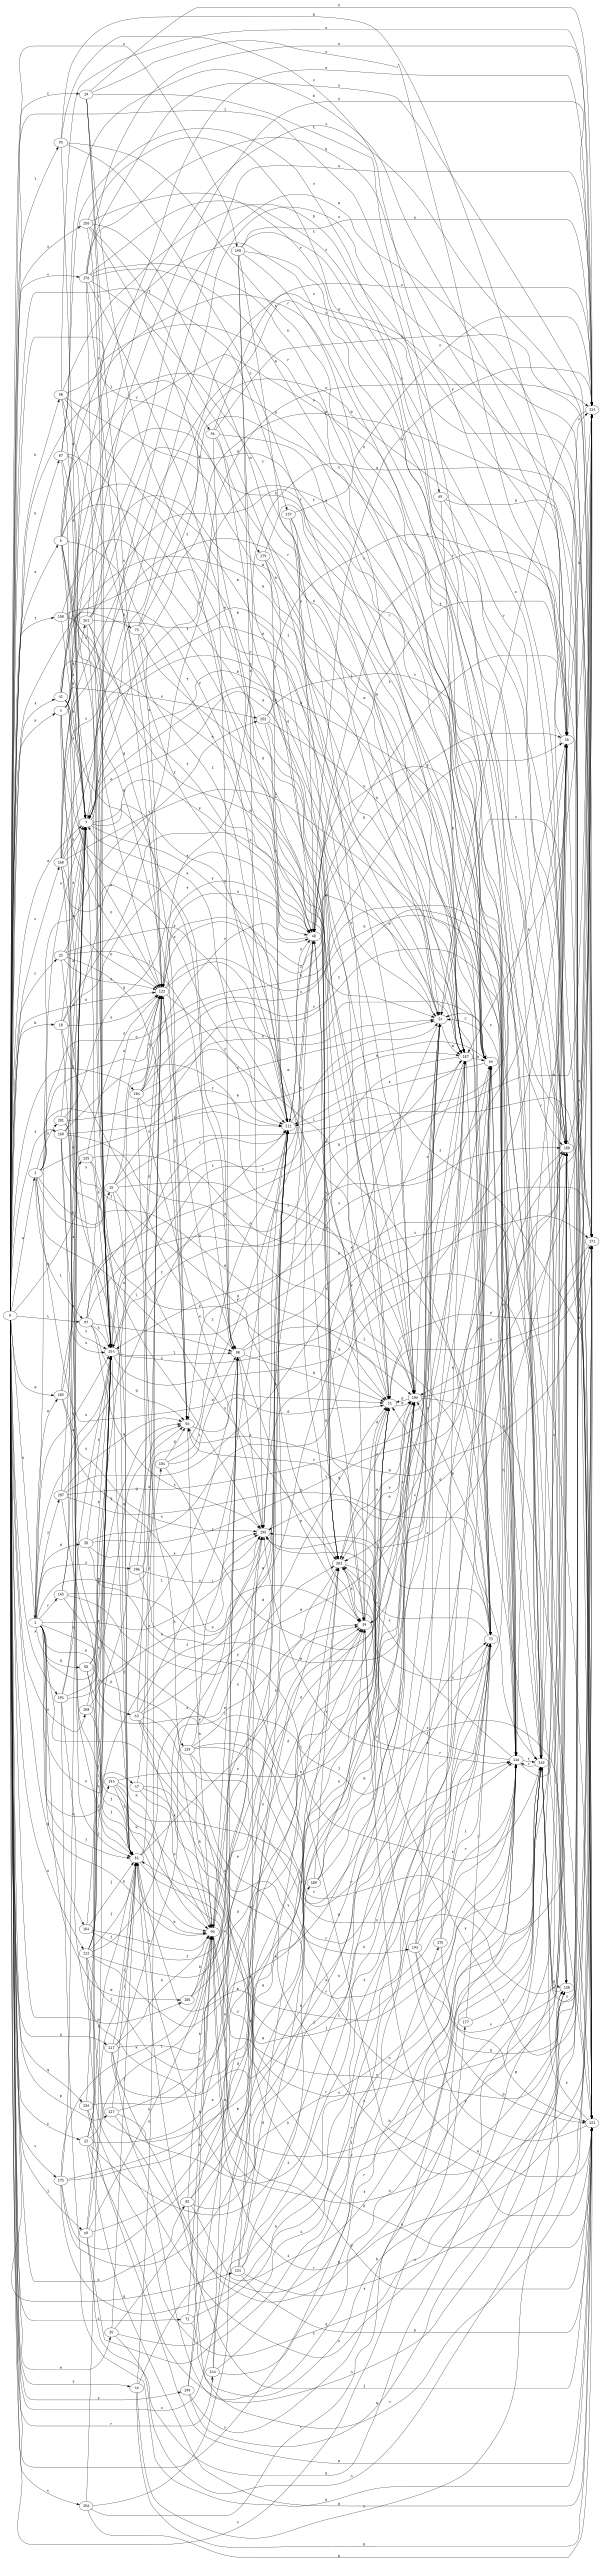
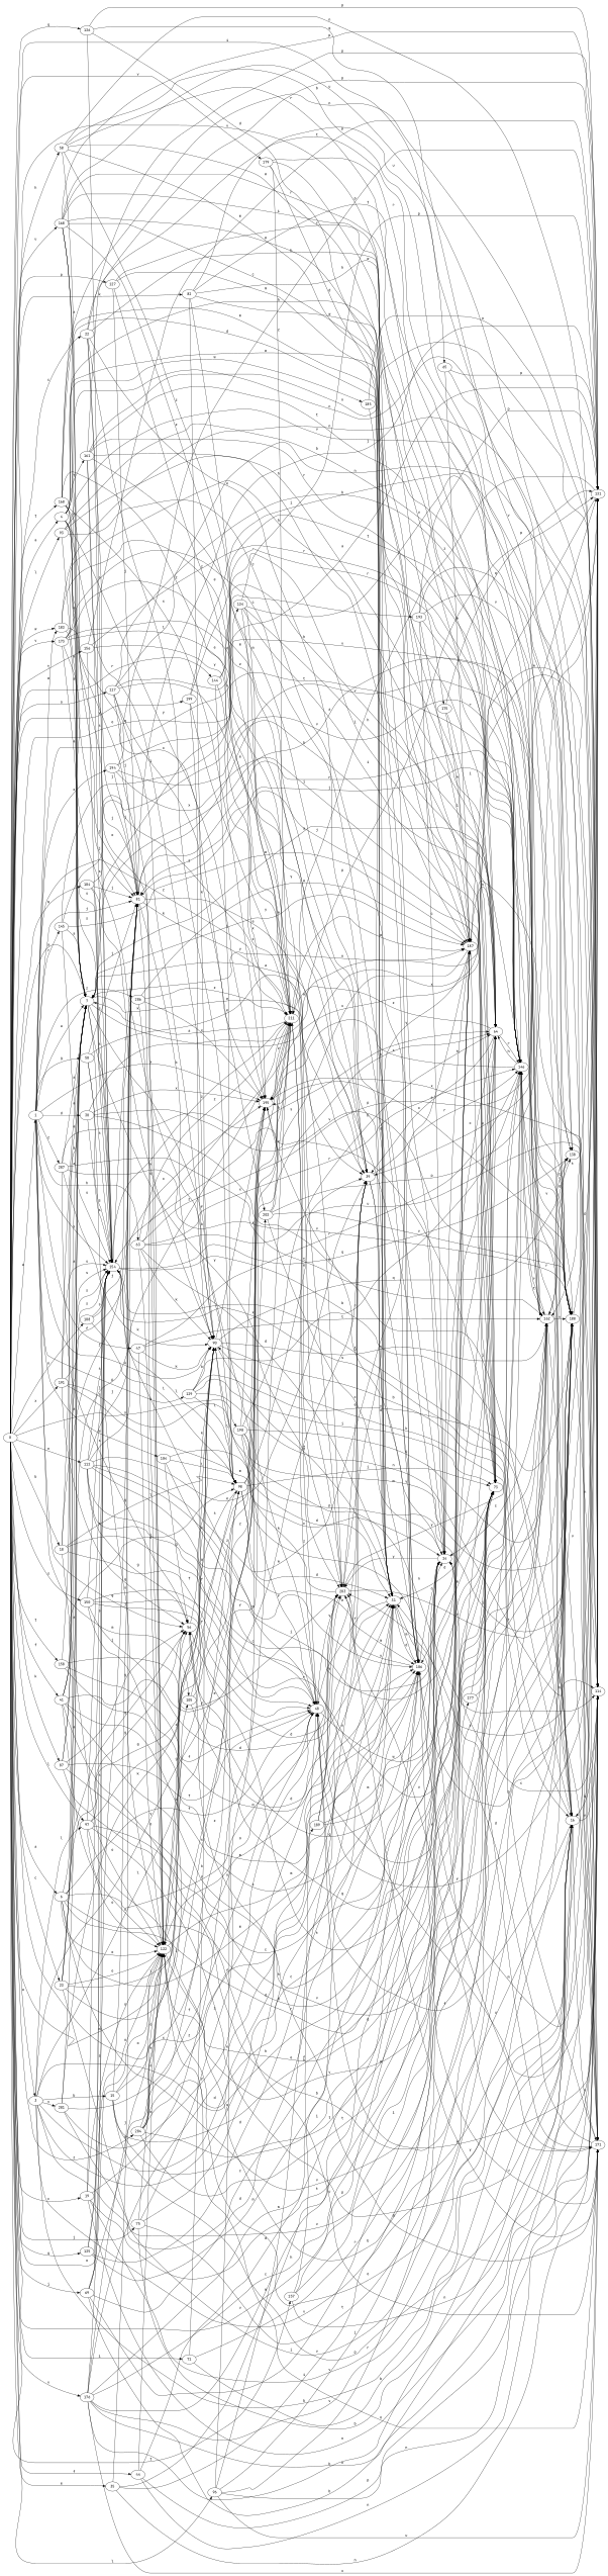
  strict digraph {
    fontname="JetBrains Mono"
    rankdir=LR
    node [fontname="JetBrains Mono"]
    edge [fontname="JetBrains Mono"]
    0
    1
    3
    4
    6
    7
    10
    19
    22
    23
    35
    41
    44
    58
    65
    69
    71
    75
    82
    87
    93
    96
    97
    104
    105
    108
    112
    117
    122
    127
    134
    135
    136
    144
    150
    156
    157
    158
    160
    168
    173
    175
    176
    177
    179
    183
    189
    191
    198
    199
    204
    30
    47
    50
    56
    63
    81
    90
    129
    145
    154
    184
    193
    194
    195
    206
    207
    211
    15
    16
    24
    31
    64
    98
    106
    180
    201
    202
    114
    161
+   185
    187
    48
    146
    203
    39
    171
    162
    131
    73
    138
    0 -> 1 [label=a]
    0 -> 3 [label=a]
    0 -> 4 [label=a]
    0 -> 6 [label=a]
    0 -> 7 [label=a]
    0 -> 10 [label=b]
    0 -> 19 [label=c]
    0 -> 22 [label=c]
    0 -> 23 [label=c]
    0 -> 35 [label=e]
    0 -> 41 [label=f]
    0 -> 44 [label=f]
    0 -> 58 [label=h]
    0 -> 65 [label=i]
    0 -> 69 [label=i]
    0 -> 71 [label=i]
    0 -> 75 [label=j]
    0 -> 82 [label=k]
    0 -> 87 [label=k]
    0 -> 93 [label=l]
    0 -> 96 [label=l]
    0 -> 97 [label=l]
    0 -> 104 [label=m]
    0 -> 105 [label=m]
    0 -> 108 [label=n]
    0 -> 112 [label=n]
    0 -> 117 [label=o]
    0 -> 122 [label=o]
    0 -> 127 [label=p]
    0 -> 134 [label=q]
    0 -> 135 [label=q]
    0 -> 136 [label=q]
    0 -> 144 [label=r]
    0 -> 150 [label=s]
    0 -> 156 [label=t]
    0 -> 157 [label=t]
    0 -> 158 [label=t]
    0 -> 160 [label=t]
    0 -> 168 [label=u]
    0 -> 173 [label=v]
    0 -> 175 [label=v]
    0 -> 176 [label=v]
    0 -> 177 [label=v]
    0 -> 179 [label=v]
    0 -> 183 [label=w]
    0 -> 189 [label=x]
    0 -> 191 [label=x]
    0 -> 198 [label=y]
    0 -> 199 [label=y]
    0 -> 204 [label=z]
    1 -> 7 [label=a]
    1 -> 105 [label=m]
    1 -> 183 [label=w]
    1 -> 30 [label=d]
    1 -> 47 [label=f]
    1 -> 50 [label=g]
    1 -> 56 [label=g]
    1 -> 63 [label=h]
    1 -> 81 [label=j]
    1 -> 90 [label=k]
    1 -> 129 [label=p]
    1 -> 145 [label=r]
    1 -> 154 [label=s]
    1 -> 184 [label=w]
    1 -> 193 [label=x]
    1 -> 194 [label=x]
    1 -> 195 [label=x]
    1 -> 206 [label=z]
    1 -> 207 [label=z]
    1 -> 211 [label=z]
    3 -> 97 [label=l]
    3 -> 15 [label=b]
    3 -> 16 [label=b]
    3 -> 24 [label=c]
    3 -> 31 [label=d]
    3 -> 64 [label=h]
    3 -> 98 [label=l]
    3 -> 106 [label=m]
    3 -> 180 [label=v]
    3 -> 201 [label=y]
    3 -> 202 [label=y]
    4 -> 122 [label=o]
    4 -> 81 [label=j]
    4 -> 64 [label=h]
    4 -> 98 [label=l]
    4 -> 202 [label=y]
    4 -> 114 [label=n]
    4 -> 161 [label=t]
+   4 -> 185 [label=w]
    4 -> 187 [label=w]
    6 -> 7 [label=a]
    6 -> 122 [label=o]
    6 -> 56 [label=g]
    6 -> 154 [label=s]
    6 -> 64 [label=h]
    6 -> 106 [label=m]
    6 -> 180 [label=v]
    6 -> 48 [label=f]
    6 -> 146 [label=r]
    6 -> 203 [label=y]
    7 -> 154 [label=s]
    7 -> 114 [label=n]
    7 -> 187 [label=w]
    7 -> 48 [label=f]
    7 -> 203 [label=y]
    7 -> 39 [label=e]
    7 -> 171 [label=u]
    10 -> 7 [label=a]
    10 -> 122 [label=o]
    10 -> 81 [label=j]
    10 -> 24 [label=c]
    10 -> 98 [label=l]
    10 -> 48 [label=f]
    19 -> 122 [label=o]
    19 -> 154 [label=s]
    19 -> 211 [label=z]
    19 -> 180 [label=v]
    19 -> 114 [label=n]
    19 -> 162 [label=t]
    22 -> 81 [label=j]
    22 -> 154 [label=s]
    22 -> 64 [label=h]
    22 -> 98 [label=l]
    22 -> 39 [label=e]
    22 -> 162 [label=t]
    22 -> 131 [label=p]
    23 -> 7 [label=a]
    23 -> 122 [label=o]
    23 -> 56 [label=g]
    23 -> 81 [label=j]
    23 -> 211 [label=z]
    23 -> 98 [label=l]
    23 -> 180 [label=v]
    35 -> 81 [label=j]
    35 -> 106 [label=m]
    35 -> 114 [label=n]
    35 -> 73 [label=i]
    41 -> 7 [label=a]
    41 -> 122 [label=o]
    41 -> 154 [label=s]
    41 -> 24 [label=c]
    41 -> 64 [label=h]
    41 -> 98 [label=l]
    41 -> 39 [label=e]
    41 -> 171 [label=u]
    44 -> 122 [label=o]
    44 -> 31 [label=d]
    44 -> 114 [label=n]
    44 -> 131 [label=p]
    58 -> 7 [label=a]
    58 -> 211 [label=z]
    58 -> 16 [label=b]
    58 -> 106 [label=m]
    58 -> 114 [label=n]
    58 -> 187 [label=w]
    58 -> 146 [label=r]
    65 -> 180 [label=v]
    65 -> 187 [label=w]
    65 -> 131 [label=p]
    69 -> 81 [label=j]
    69 -> 90 [label=k]
    69 -> 154 [label=s]
    69 -> 16 [label=b]
    69 -> 31 [label=d]
    69 -> 73 [label=i]
    71 -> 90 [label=k]
    71 -> 16 [label=b]
    71 -> 146 [label=r]
    75 -> 122 [label=o]
    75 -> 211 [label=z]
    75 -> 16 [label=b]
    75 -> 31 [label=d]
    75 -> 162 [label=t]
    82 -> 90 [label=k]
    82 -> 211 [label=z]
    82 -> 64 [label=h]
    82 -> 187 [label=w]
    82 -> 171 [label=u]
    82 -> 162 [label=t]
    87 -> 7 [label=a]
    87 -> 56 [label=g]
    87 -> 154 [label=s]
    87 -> 16 [label=b]
    87 -> 180 [label=v]
    87 -> 48 [label=f]
    93 -> 7 [label=a]
    93 -> 16 [label=b]
    93 -> 24 [label=c]
    93 -> 64 [label=h]
    93 -> 180 [label=v]
    96 -> 98 [label=l]
    96 -> 114 [label=n]
    96 -> 146 [label=r]
    96 -> 39 [label=e]
    96 -> 171 [label=u]
    96 -> 73 [label=i]
    97 -> 122 [label=o]
    97 -> 56 [label=g]
    97 -> 154 [label=s]
    97 -> 195 [label=x]
    97 -> 24 [label=c]
    97 -> 180 [label=v]
    97 -> 131 [label=p]
    104 -> 81 [label=j]
    104 -> 90 [label=k]
    104 -> 154 [label=s]
    104 -> 211 [label=z]
    105 -> 90 [label=k]
    105 -> 211 [label=z]
    105 -> 31 [label=d]
    108 -> 81 [label=j]
    108 -> 154 [label=s]
    108 -> 98 [label=l]
    112 -> 56 [label=g]
    112 -> 81 [label=j]
    112 -> 154 [label=s]
    112 -> 211 [label=z]
    112 -> 106 [label=m]
    112 -> 114 [label=n]
    112 -> 187 [label=w]
    112 -> 48 [label=f]
    112 -> 39 [label=e]
    112 -> 73 [label=i]
    117 -> 81 [label=j]
    117 -> 90 [label=k]
    117 -> 195 [label=x]
    117 -> 16 [label=b]
    117 -> 64 [label=h]
    117 -> 114 [label=n]
    117 -> 39 [label=e]
    122 -> 56 [label=g]
    122 -> 211 [label=z]
    122 -> 16 [label=b]
    122 -> 106 [label=m]
    122 -> 138 [label=q]
    127 -> 81 [label=j]
    127 -> 211 [label=z]
    127 -> 106 [label=m]
    127 -> 146 [label=r]
    134 -> 195 [label=x]
    134 -> 64 [label=h]
    134 -> 203 [label=y]
    134 -> 171 [label=u]
    134 -> 131 [label=p]
    134 -> 73 [label=i]
    135 -> 122 [label=o]
    135 -> 154 [label=s]
    135 -> 31 [label=d]
    135 -> 106 [label=m]
    136 -> 154 [label=s]
    136 -> 31 [label=d]
    136 -> 131 [label=p]
    136 -> 138 [label=q]
    144 -> 211 [label=z]
    144 -> 98 [label=l]
    144 -> 146 [label=r]
    144 -> 73 [label=i]
    150 -> 154 [label=s]
    150 -> 31 [label=d]
    150 -> 106 [label=m]
    150 -> 48 [label=f]
    150 -> 146 [label=r]
    150 -> 162 [label=t]
    156 -> 154 [label=s]
    156 -> 146 [label=r]
    156 -> 203 [label=y]
    156 -> 131 [label=p]
    157 -> 114 [label=n]
    157 -> 187 [label=w]
    157 -> 48 [label=f]
    157 -> 73 [label=i]
    158 -> 7 [label=a]
    158 -> 106 [label=m]
    158 -> 48 [label=f]
    158 -> 203 [label=y]
    160 -> 7 [label=a]
    160 -> 81 [label=j]
    160 -> 154 [label=s]
    160 -> 195 [label=x]
    160 -> 211 [label=z]
    160 -> 31 [label=d]
    160 -> 106 [label=m]
    160 -> 114 [label=n]
    168 -> 7 [label=a]
    168 -> 122 [label=o]
    168 -> 154 [label=s]
    168 -> 211 [label=z]
    168 -> 24 [label=c]
    168 -> 187 [label=w]
    168 -> 146 [label=r]
    168 -> 171 [label=u]
    168 -> 131 [label=p]
    168 -> 73 [label=i]
    173 -> 7 [label=a]
    173 -> 90 [label=k]
    173 -> 24 [label=c]
    173 -> 31 [label=d]
    173 -> 64 [label=h]
    173 -> 106 [label=m]
    173 -> 39 [label=e]
    175 -> 187 [label=w]
    175 -> 131 [label=p]
    175 -> 73 [label=i]
    176 -> 122 [label=o]
    176 -> 154 [label=s]
    176 -> 16 [label=b]
    176 -> 24 [label=c]
    176 -> 64 [label=h]
    176 -> 180 [label=v]
    176 -> 114 [label=n]
    176 -> 187 [label=w]
    176 -> 39 [label=e]
    176 -> 171 [label=u]
    177 -> 162 [label=t]
    177 -> 73 [label=i]
    179 -> 211 [label=z]
    179 -> 31 [label=d]
    179 -> 187 [label=w]
    179 -> 146 [label=r]
    183 -> 7 [label=a]
    183 -> 195 [label=x]
    183 -> 114 [label=n]
    183 -> 39 [label=e]
    189 -> 24 [label=c]
    189 -> 106 [label=m]
    189 -> 203 [label=y]
    189 -> 39 [label=e]
    191 -> 7 [label=a]
    191 -> 56 [label=g]
    191 -> 154 [label=s]
    191 -> 195 [label=x]
    191 -> 106 [label=m]
    191 -> 131 [label=p]
    198 -> 195 [label=x]
    198 -> 31 [label=d]
    198 -> 64 [label=h]
    198 -> 180 [label=v]
    198 -> 114 [label=n]
    198 -> 48 [label=f]
    198 -> 138 [label=q]
    199 -> 90 [label=k]
    199 -> 203 [label=y]
    199 -> 162 [label=t]
    199 -> 138 [label=q]
    204 -> 122 [label=o]
    204 -> 90 [label=k]
    204 -> 195 [label=x]
    204 -> 211 [label=z]
    204 -> 24 [label=c]
    204 -> 48 [label=f]
    204 -> 162 [label=t]
    204 -> 73 [label=i]
    30 -> 154 [label=s]
    30 -> 195 [label=x]
    30 -> 16 [label=b]
    30 -> 180 [label=v]
    30 -> 131 [label=p]
    47 -> 122 [label=o]
    47 -> 90 [label=k]
    47 -> 146 [label=r]
    47 -> 162 [label=t]
    50 -> 122 [label=o]
    50 -> 81 [label=j]
    50 -> 154 [label=s]
    50 -> 39 [label=e]
    56 -> 90 [label=k]
    56 -> 31 [label=d]
    63 -> 122 [label=o]
    63 -> 90 [label=k]
    63 -> 211 [label=z]
    63 -> 31 [label=d]
    63 -> 187 [label=w]
    63 -> 146 [label=r]
    63 -> 171 [label=u]
    63 -> 131 [label=p]
    81 -> 122 [label=o]
    81 -> 90 [label=k]
    81 -> 180 [label=v]
    81 -> 146 [label=r]
    81 -> 203 [label=y]
    81 -> 39 [label=e]
    90 -> 195 [label=x]
    90 -> 16 [label=b]
    90 -> 31 [label=d]
    90 -> 98 [label=l]
    90 -> 162 [label=t]
    90 -> 138 [label=q]
    129 -> 90 [label=k]
    129 -> 98 [label=l]
    129 -> 180 [label=v]
    129 -> 114 [label=n]
    129 -> 146 [label=r]
    129 -> 73 [label=i]
    145 -> 7 [label=a]
    145 -> 154 [label=s]
    145 -> 180 [label=v]
    145 -> 187 [label=w]
    145 -> 162 [label=t]
    154 -> 81 [label=j]
    154 -> 211 [label=z]
    154 -> 16 [label=b]
    154 -> 98 [label=l]
    154 -> 171 [label=u]
    154 -> 138 [label=q]
    184 -> 56 [label=g]
    184 -> 24 [label=c]
    184 -> 98 [label=l]
    184 -> 48 [label=f]
    193 -> 24 [label=c]
    193 -> 180 [label=v]
    193 -> 146 [label=r]
    193 -> 131 [label=p]
    193 -> 73 [label=i]
    193 -> 138 [label=q]
    194 -> 81 [label=j]
    194 -> 64 [label=h]
    194 -> 180 [label=v]
    194 -> 131 [label=p]
    194 -> 73 [label=i]
    195 -> 211 [label=z]
    206 -> 122 [label=o]
    206 -> 195 [label=x]
    206 -> 211 [label=z]
    206 -> 187 [label=w]
    207 -> 7 [label=a]
    207 -> 56 [label=g]
    207 -> 90 [label=k]
    207 -> 64 [label=h]
    207 -> 180 [label=v]
    207 -> 162 [label=t]
    211 -> 7 [label=a]
    211 -> 187 [label=w]
    211 -> 48 [label=f]
    15 -> 122 [label=o]
    15 -> 81 [label=j]
    15 -> 64 [label=h]
    15 -> 203 [label=y]
    15 -> 162 [label=t]
    15 -> 131 [label=p]
    16 -> 122 [label=o]
    16 -> 154 [label=s]
    16 -> 114 [label=n]
    16 -> 48 [label=f]
    16 -> 146 [label=r]
    16 -> 171 [label=u]
    24 -> 7 [label=a]
    24 -> 195 [label=x]
    24 -> 187 [label=w]
    24 -> 203 [label=y]
    31 -> 106 [label=m]
    31 -> 48 [label=f]
    31 -> 171 [label=u]
    64 -> 211 [label=z]
    64 -> 24 [label=c]
    64 -> 146 [label=r]
    64 -> 39 [label=e]
    98 -> 122 [label=o]
    98 -> 195 [label=x]
    98 -> 31 [label=d]
    98 -> 39 [label=e]
    98 -> 171 [label=u]
    98 -> 73 [label=i]
    106 -> 24 [label=c]
    106 -> 31 [label=d]
    106 -> 203 [label=y]
    106 -> 171 [label=u]
    106 -> 131 [label=p]
    180 -> 195 [label=x]
    180 -> 114 [label=n]
    180 -> 131 [label=p]
    201 -> 7 [label=a]
    201 -> 90 [label=k]
    201 -> 180 [label=v]
    201 -> 48 [label=f]
    201 -> 203 [label=y]
    202 -> 211 [label=z]
    202 -> 24 [label=c]
    202 -> 64 [label=h]
    202 -> 180 [label=v]
    202 -> 131 [label=p]
    114 -> 195 [label=x]
    114 -> 16 [label=b]
    114 -> 24 [label=c]
    114 -> 106 [label=m]
    114 -> 187 [label=w]
    114 -> 48 [label=f]
    161 -> 81 [label=j]
    161 -> 154 [label=s]
    161 -> 106 [label=m]
    161 -> 114 [label=n]
    161 -> 146 [label=r]
    161 -> 162 [label=t]
    161 -> 131 [label=p]
    161 -> 73 [label=i]
+   185 -> 31 [label=d]
+   185 -> 114 [label=n]
    187 -> 56 [label=g]
    187 -> 154 [label=s]
    187 -> 64 [label=h]
    187 -> 203 [label=y]
    187 -> 73 [label=i]
    48 -> 122 [label=o]
    48 -> 154 [label=s]
    48 -> 211 [label=z]
    48 -> 187 [label=w]
    48 -> 203 [label=y]
    146 -> 7 [label=a]
    146 -> 81 [label=j]
    146 -> 195 [label=x]
    146 -> 64 [label=h]
    146 -> 180 [label=v]
    146 -> 203 [label=y]
    146 -> 162 [label=t]
    203 -> 90 [label=k]
    203 -> 106 [label=m]
    203 -> 180 [label=v]
    203 -> 39 [label=e]
    39 -> 31 [label=d]
    39 -> 106 [label=m]
    39 -> 146 [label=r]
    171 -> 122 [label=o]
    171 -> 56 [label=g]
    171 -> 90 [label=k]
    171 -> 24 [label=c]
    171 -> 31 [label=d]
    171 -> 203 [label=y]
    162 -> 16 [label=b]
    162 -> 24 [label=c]
    162 -> 180 [label=v]
    162 -> 48 [label=f]
    162 -> 146 [label=r]
    162 -> 171 [label=u]
    162 -> 138 [label=q]
    131 -> 7 [label=a]
    131 -> 81 [label=j]
    131 -> 195 [label=x]
    131 -> 211 [label=z]
    131 -> 48 [label=f]
    131 -> 203 [label=y]
    131 -> 39 [label=e]
    131 -> 162 [label=t]
    73 -> 56 [label=g]
    73 -> 81 [label=j]
    73 -> 195 [label=x]
    73 -> 31 [label=d]
    73 -> 106 [label=m]
    138 -> 7 [label=a]
    138 -> 162 [label=t]
  }
